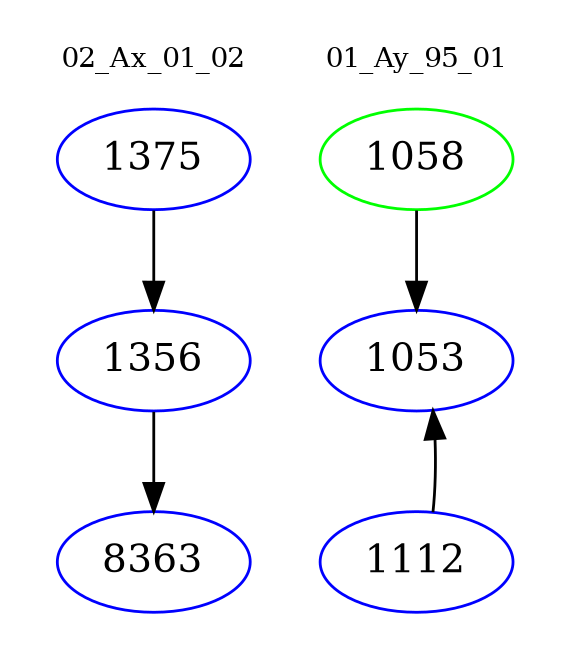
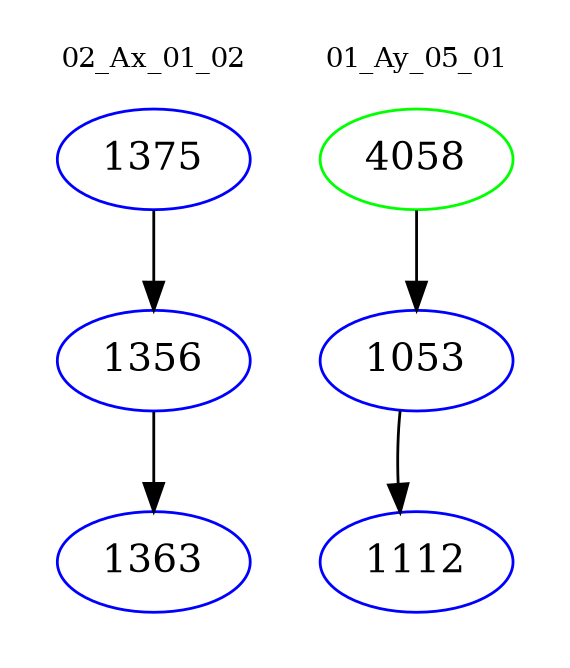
  digraph {
    node [color=blue]
    edge [color=black]
    n1 [label=1375]
    n2 [label=1356]
-   n3 [label=8363]
-   n4 [color=green label=1058]
+   n3 [label=1363]
+   n4 [color=green label=4058]
    n5 [label=1053]
    n6 [label=1112]
    subgraph cluster_1 {
      color=white
      fontsize=10
      label="02_Ax_01_02"
      n1
      n2
      n3
    }
    subgraph cluster_2 {
      color=white
      fontsize=10
-     label="01_Ay_95_01"
+     label="01_Ay_05_01"
      n4
      n5
      n6
    }
    n1 -> n2
    n2 -> n3
    n4 -> n5
-   n6 -> n5
+   n5 -> n6
  }
